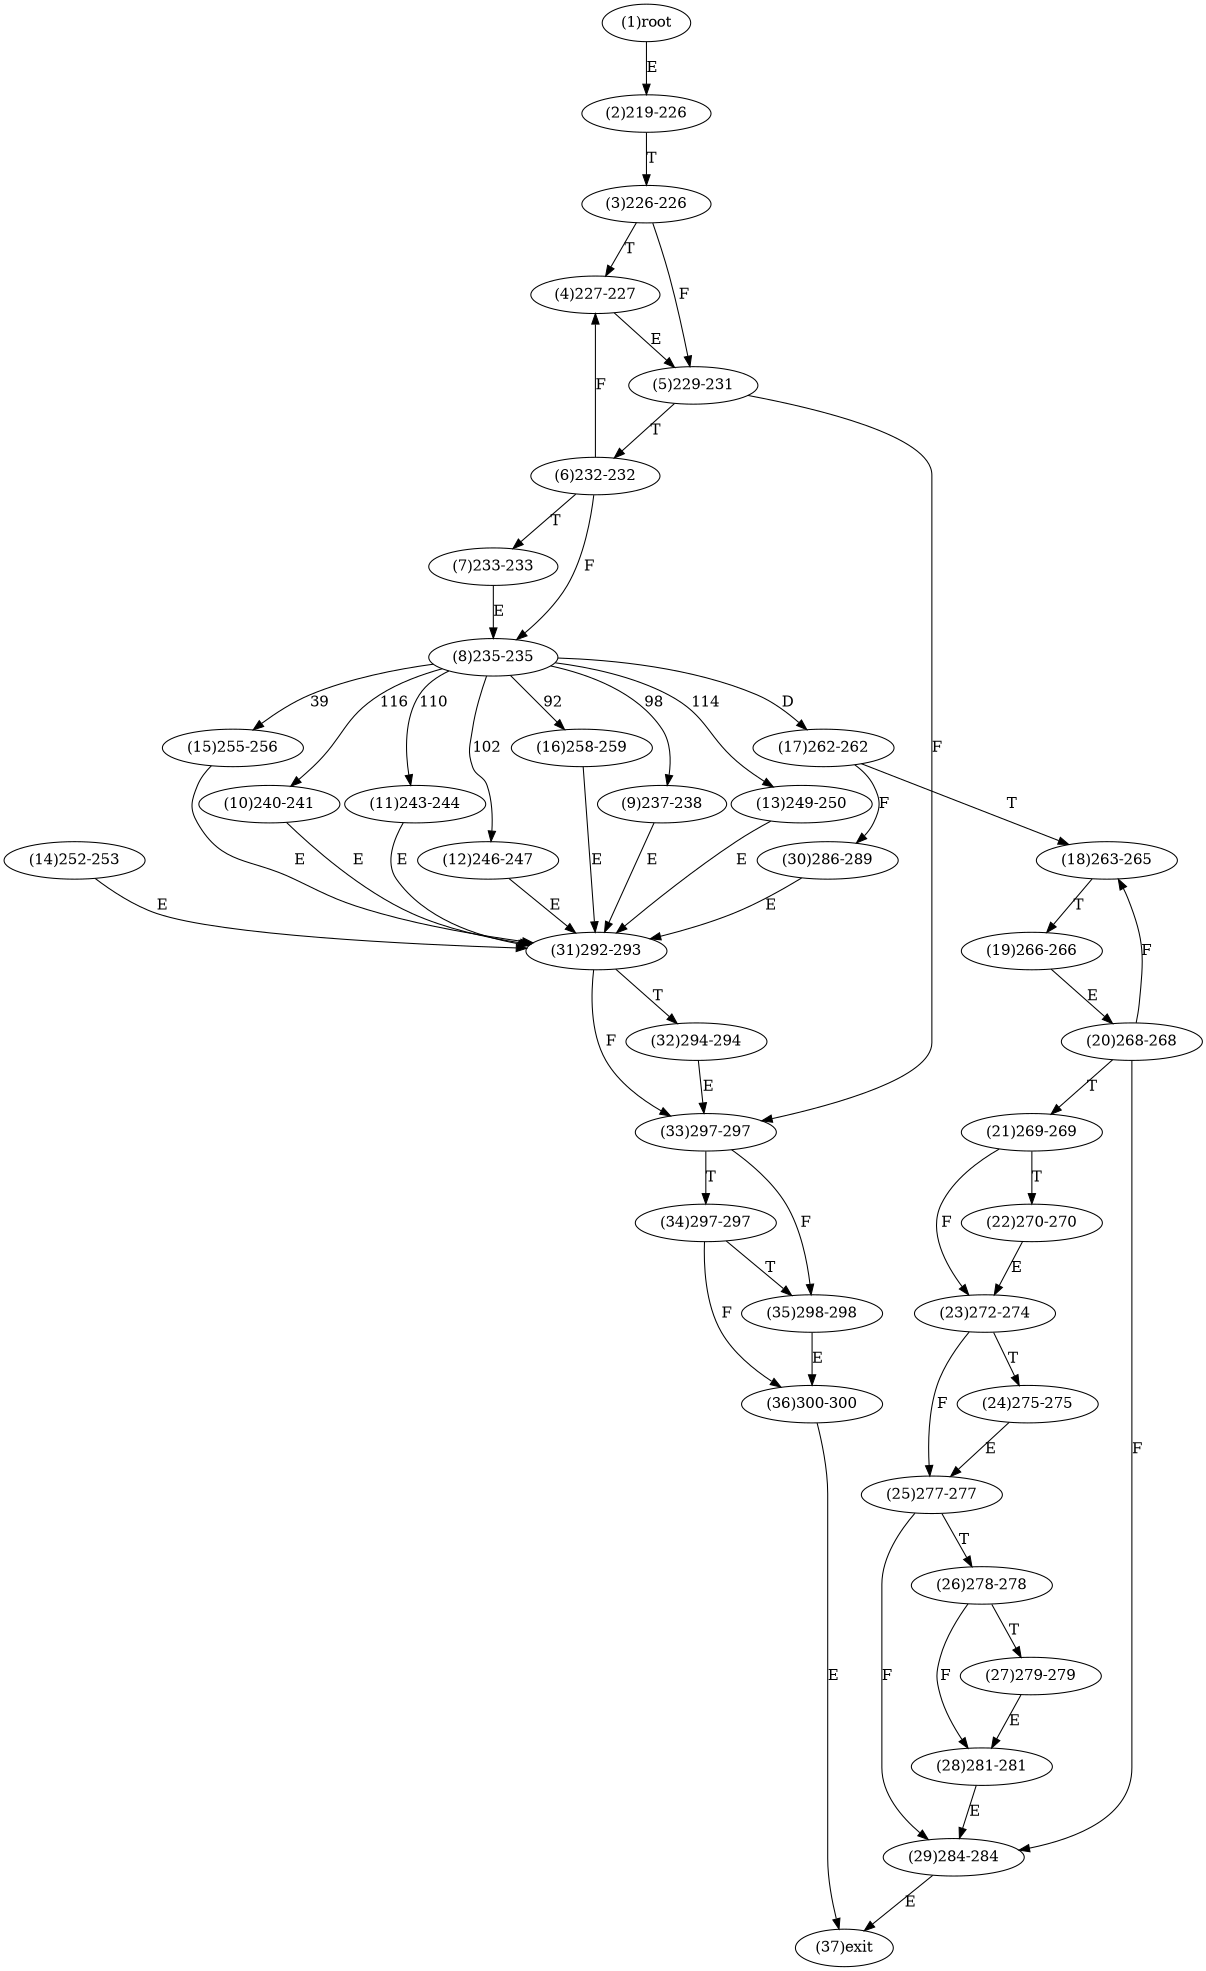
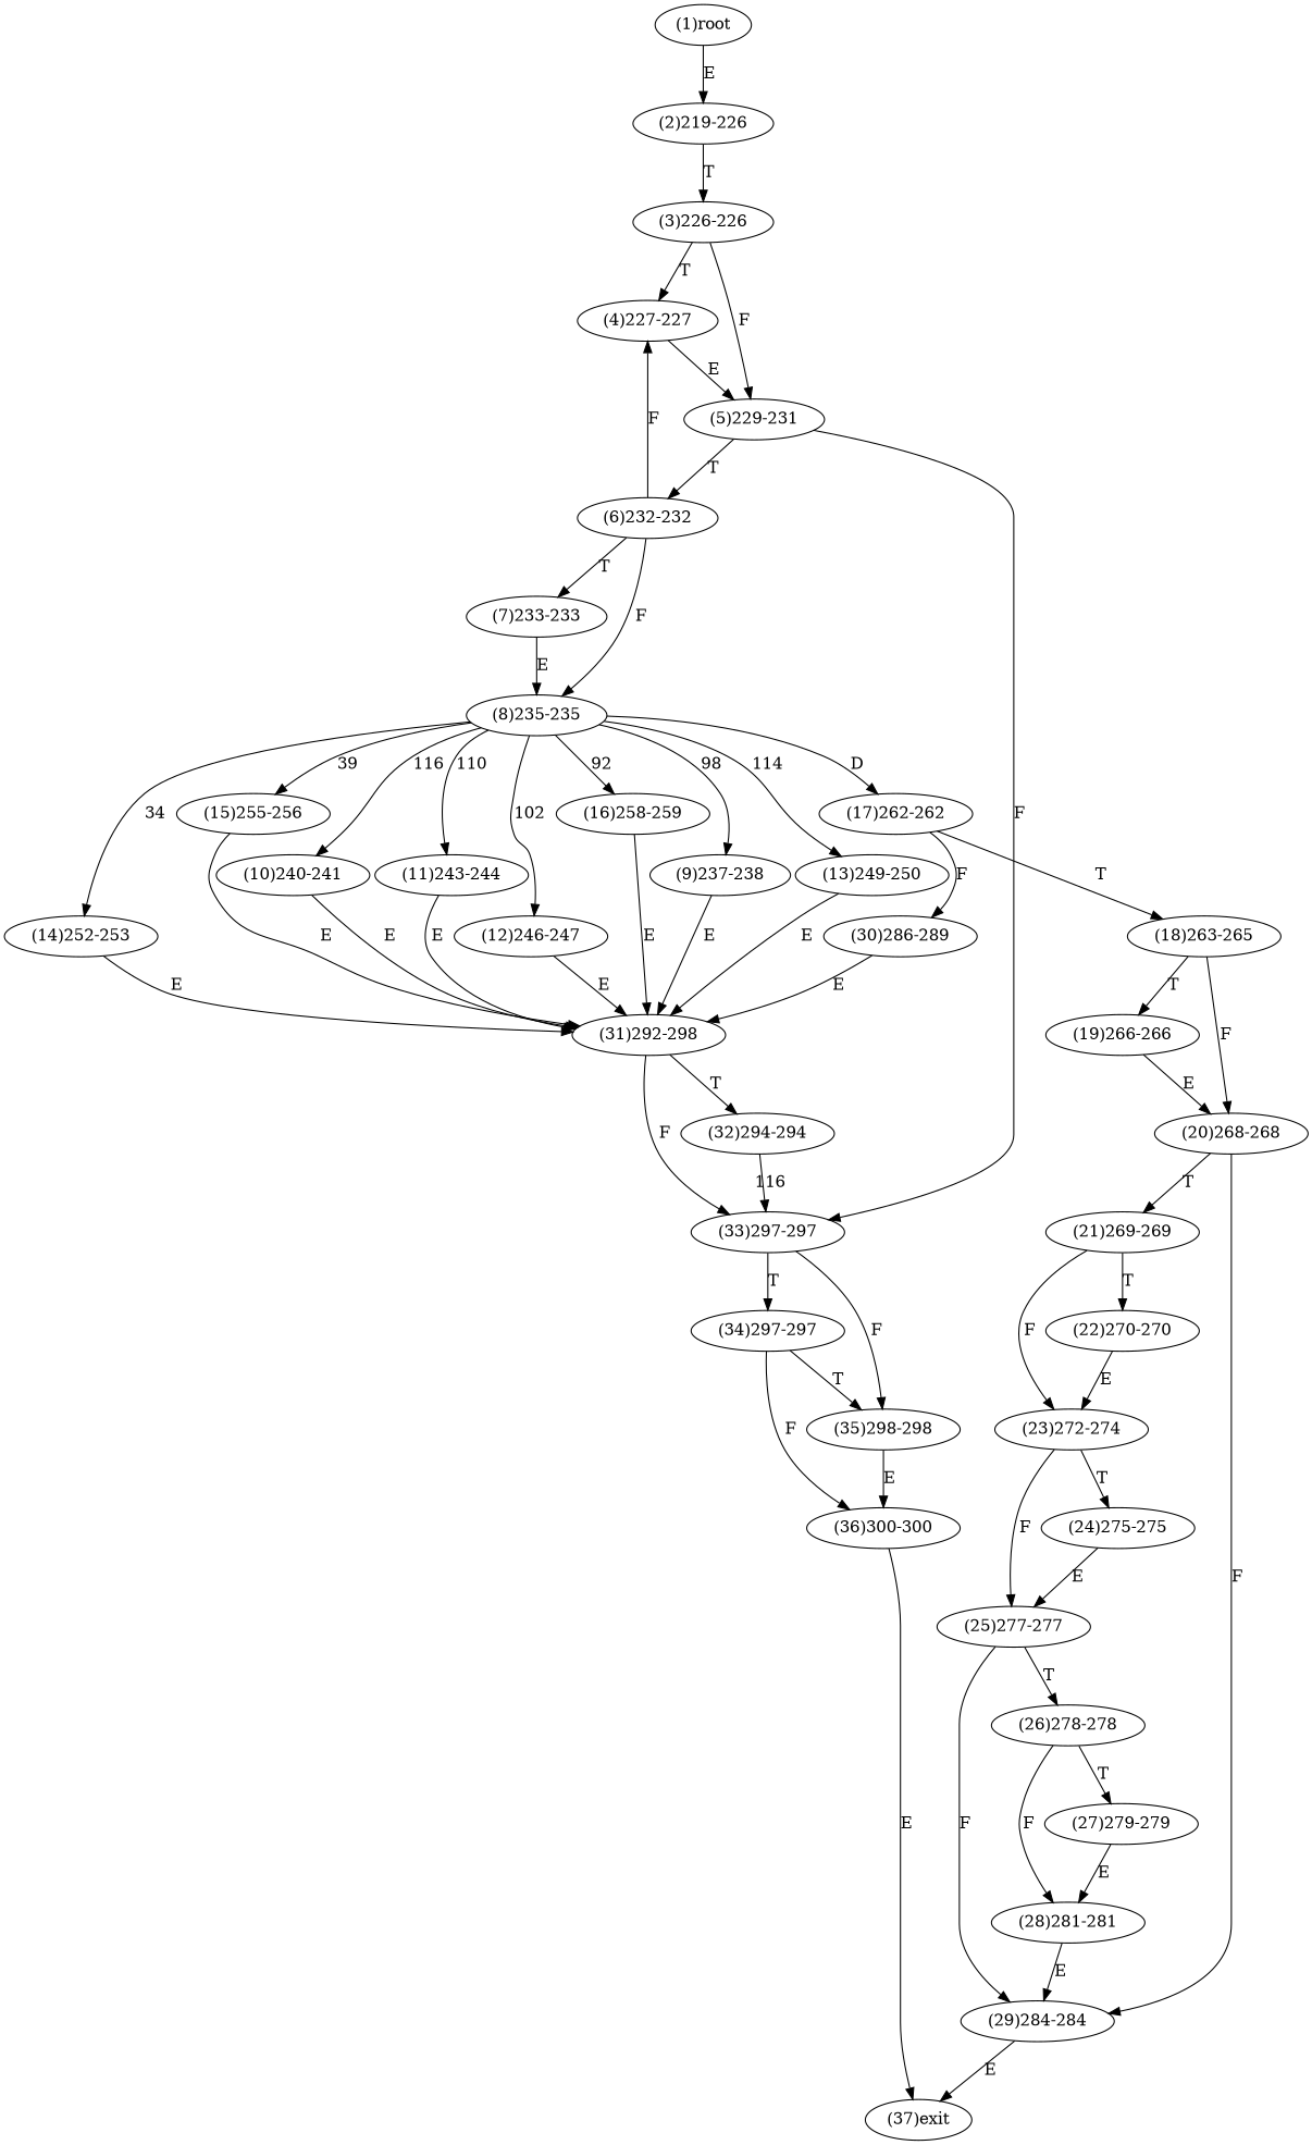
  digraph {
    n1 [label="(1)root"]
    n2 [label="(2)219-226"]
    n3 [label="(3)226-226"]
    n4 [label="(4)227-227"]
    n5 [label="(5)229-231"]
    n6 [label="(6)232-232"]
    n7 [label="(33)297-297"]
    n8 [label="(7)233-233"]
    n9 [label="(8)235-235"]
    n10 [label="(34)297-297"]
    n11 [label="(35)298-298"]
    n12 [label="(9)237-238"]
    n13 [label="(10)240-241"]
    n14 [label="(11)243-244"]
    n15 [label="(12)246-247"]
    n16 [label="(13)249-250"]
    n17 [label="(14)252-253"]
    n18 [label="(15)255-256"]
    n19 [label="(17)262-262"]
    n20 [label="(16)258-259"]
-   n21 [label="(31)292-293"]
+   n21 [label="(31)292-298"]
    n22 [label="(18)263-265"]
    n23 [label="(30)286-289"]
    n24 [label="(32)294-294"]
    n25 [label="(19)266-266"]
    n26 [label="(20)268-268"]
    n27 [label="(21)269-269"]
    n28 [label="(29)284-284"]
    n29 [label="(23)272-274"]
    n30 [label="(22)270-270"]
    n31 [label="(25)277-277"]
    n32 [label="(24)275-275"]
    n33 [label="(37)exit"]
    n34 [label="(26)278-278"]
    n35 [label="(27)279-279"]
    n36 [label="(28)281-281"]
    n37 [label="(36)300-300"]
    n1 -> n2 [label=E]
    n2 -> n3 [label=T]
    n3 -> n4 [label=T]
    n3 -> n5 [label=F]
    n4 -> n5 [label=E]
    n5 -> n6 [label=T]
    n5 -> n7 [label=F]
    n6 -> n4 [label=F]
    n6 -> n8 [label=T]
    n6 -> n9 [label=F]
    n7 -> n10 [label=T]
    n7 -> n11 [label=F]
    n8 -> n9 [label=E]
    n9 -> n12 [label=98]
    n9 -> n13 [label=116]
    n9 -> n14 [label=110]
    n9 -> n15 [label=102]
    n9 -> n16 [label=114]
+   n9 -> n17 [label=34]
    n9 -> n18 [label=39]
    n9 -> n19 [label=D]
    n9 -> n20 [label=92]
    n10 -> n11 [label=T]
    n10 -> n37 [label=F]
    n11 -> n37 [label=E]
    n12 -> n21 [label=E]
    n13 -> n21 [label=E]
    n14 -> n21 [label=E]
    n15 -> n21 [label=E]
    n16 -> n21 [label=E]
    n17 -> n21 [label=E]
    n18 -> n21 [label=E]
    n19 -> n22 [label=T]
    n19 -> n23 [label=F]
    n20 -> n21 [label=E]
    n21 -> n7 [label=F]
    n21 -> n24 [label=T]
    n22 -> n25 [label=T]
-   n26 -> n22 [label=F]
+   n22 -> n26 [label=F]
    n23 -> n21 [label=E]
-   n24 -> n7 [label=E]
+   n24 -> n7 [label=116]
    n25 -> n26 [label=E]
    n26 -> n27 [label=T]
    n26 -> n28 [label=F]
    n27 -> n29 [label=F]
    n27 -> n30 [label=T]
    n28 -> n33 [label=E]
    n29 -> n31 [label=F]
    n29 -> n32 [label=T]
    n30 -> n29 [label=E]
    n31 -> n28 [label=F]
    n31 -> n34 [label=T]
    n32 -> n31 [label=E]
    n34 -> n35 [label=T]
    n34 -> n36 [label=F]
    n35 -> n36 [label=E]
    n36 -> n28 [label=E]
    n37 -> n33 [label=E]
  }
